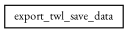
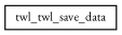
  digraph {
    rankdir=LR
    fontname="EB Garamond"
-   n1 [color=black fillcolor=white fontname="EB Garamond" fontsize=10 height=0.2 label=export_twl_save_data shape=record style=filled width=0.4]
+   n1 [color=black fillcolor=white fontname="EB Garamond" fontsize=10 height=0.2 label=twl_twl_save_data shape=record style=filled width=0.4]
  }
